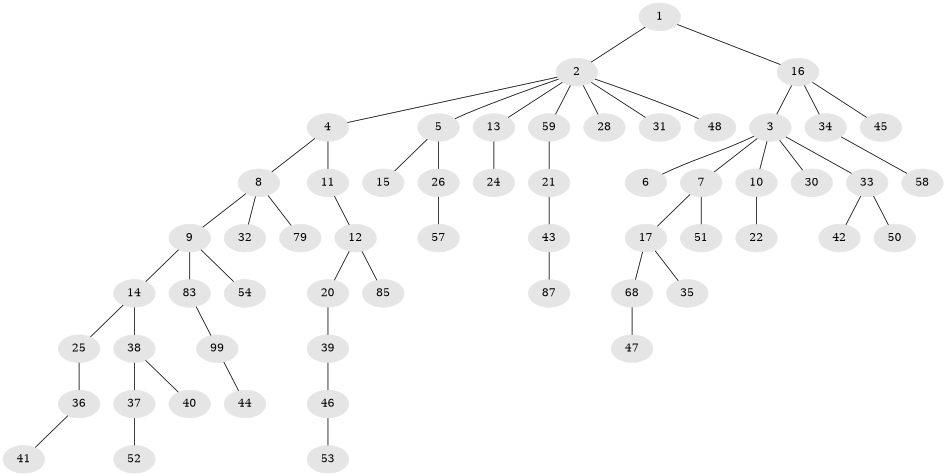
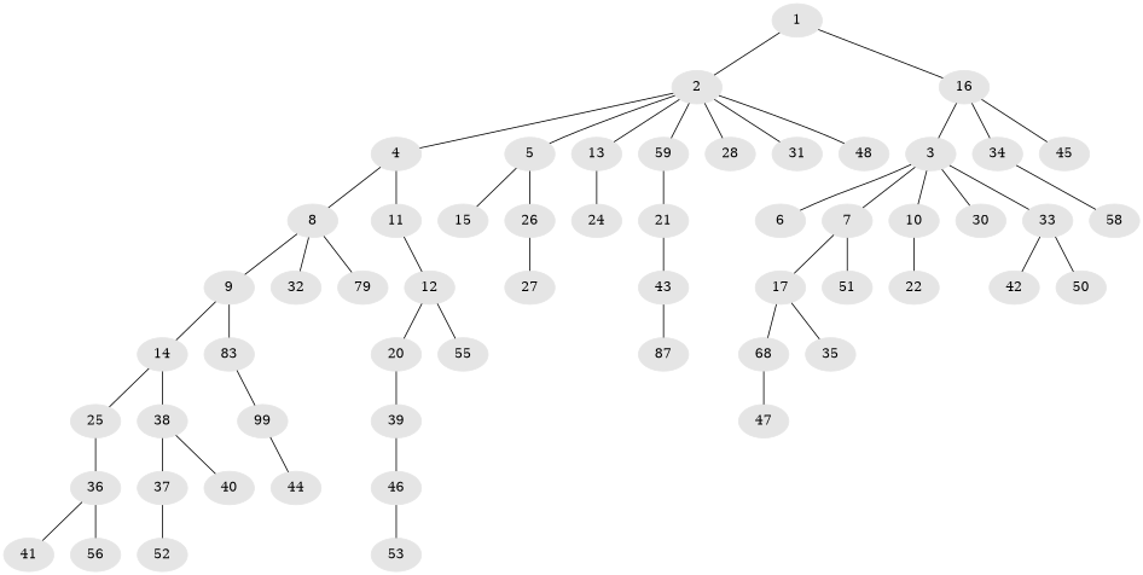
  graph {
    node [color=gray90 style=filled]
    1
    2
    16
    4
    5
    13
    n7 [label=59]
    28
    31
    48
    3
    6
    7
    10
    30
    33
    34
    45
    8
    11
    15
    26
    24
    21
    17
    51
    22
    42
    50
    9
    32
    n32 [label=79]
    12
-   27 [label=57]
+   27
    n35 [label=68]
    35
    14
    n38 [label=83]
-   54
    25
    38
    n42 [label=99]
    20
-   55 [label=85]
+   55
    39
    36
    37
    52
    40
    58
    47
    43
    46
    n54 [label=87]
    44
    41
+   56
    53
    1 -- 2
    1 -- 16
    2 -- 4
    2 -- 5
    2 -- 13
    2 -- n7
    2 -- 28
    2 -- 31
    2 -- 48
    16 -- 3
    16 -- 34
    16 -- 45
    4 -- 8
    4 -- 11
    5 -- 15
    5 -- 26
    13 -- 24
    n7 -- 21
    3 -- 6
    3 -- 7
    3 -- 10
    3 -- 30
    3 -- 33
    7 -- 17
    7 -- 51
    10 -- 22
    33 -- 42
    33 -- 50
    34 -- 58
    8 -- 9
    8 -- 32
    8 -- n32
    11 -- 12
    26 -- 27
    21 -- 43
    17 -- n35
    17 -- 35
    9 -- 14
    9 -- n38
-   9 -- 54
    12 -- 20
    12 -- 55
    n35 -- 47
    14 -- 25
    14 -- 38
    n38 -- n42
    25 -- 36
    38 -- 37
    38 -- 40
    n42 -- 44
    20 -- 39
    39 -- 46
    36 -- 41
+   36 -- 56
    37 -- 52
    43 -- n54
    46 -- 53
  }
